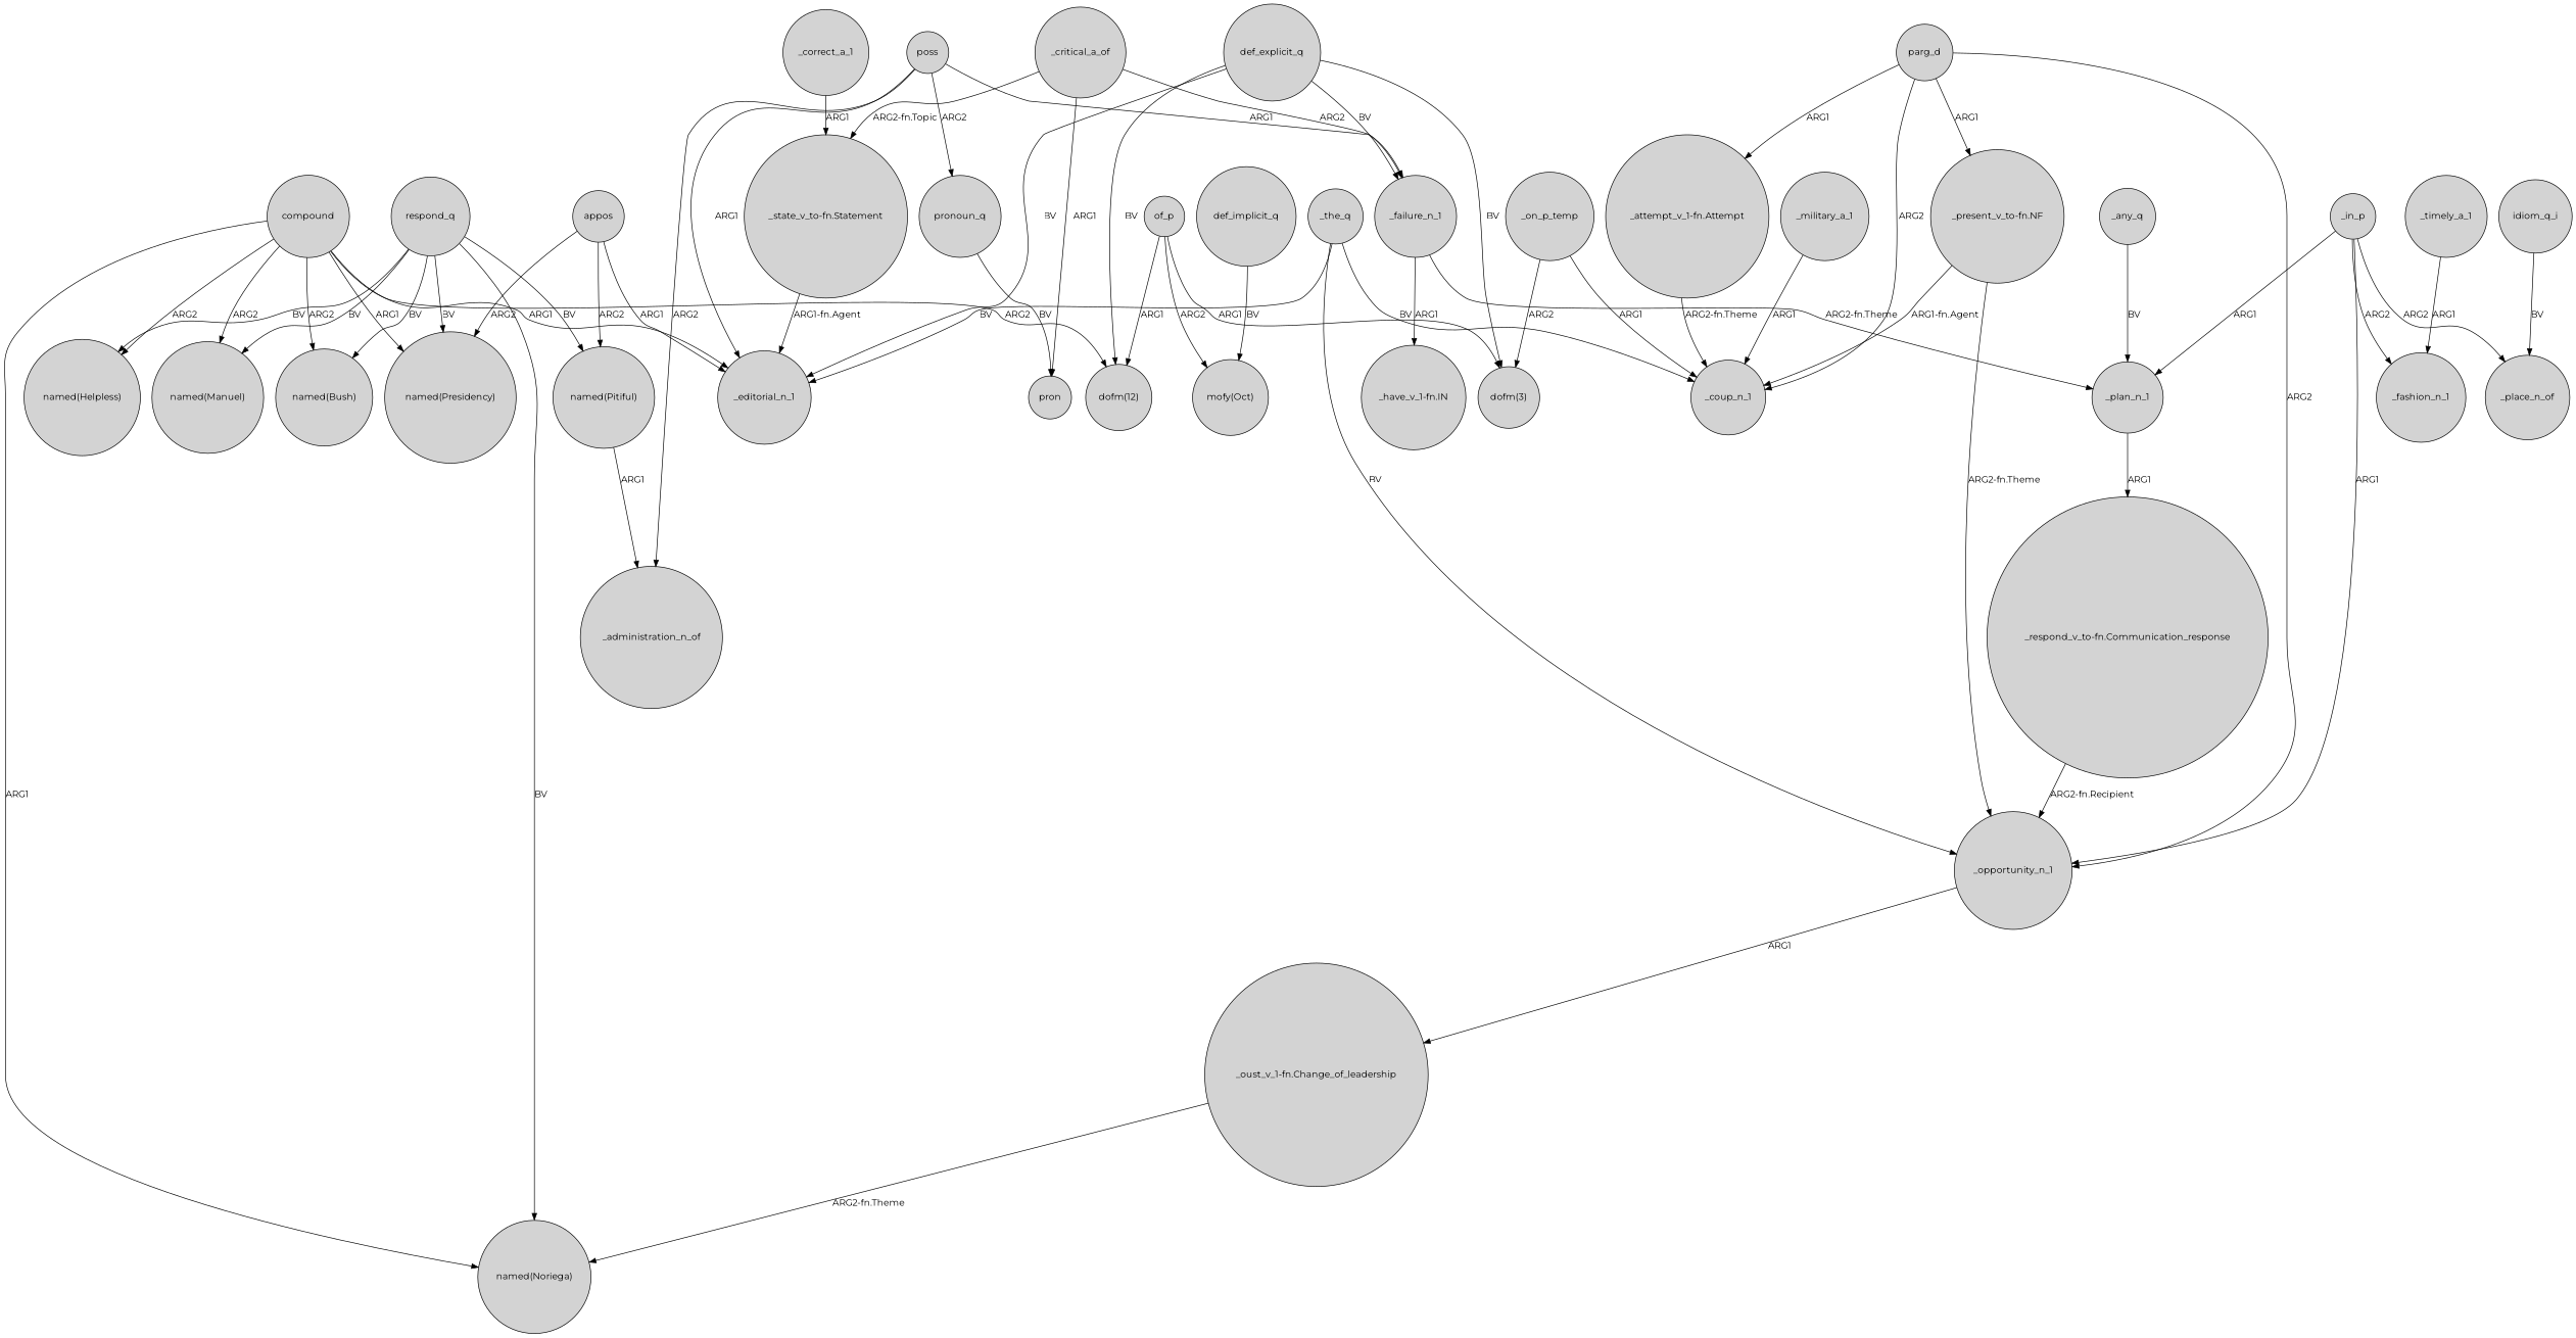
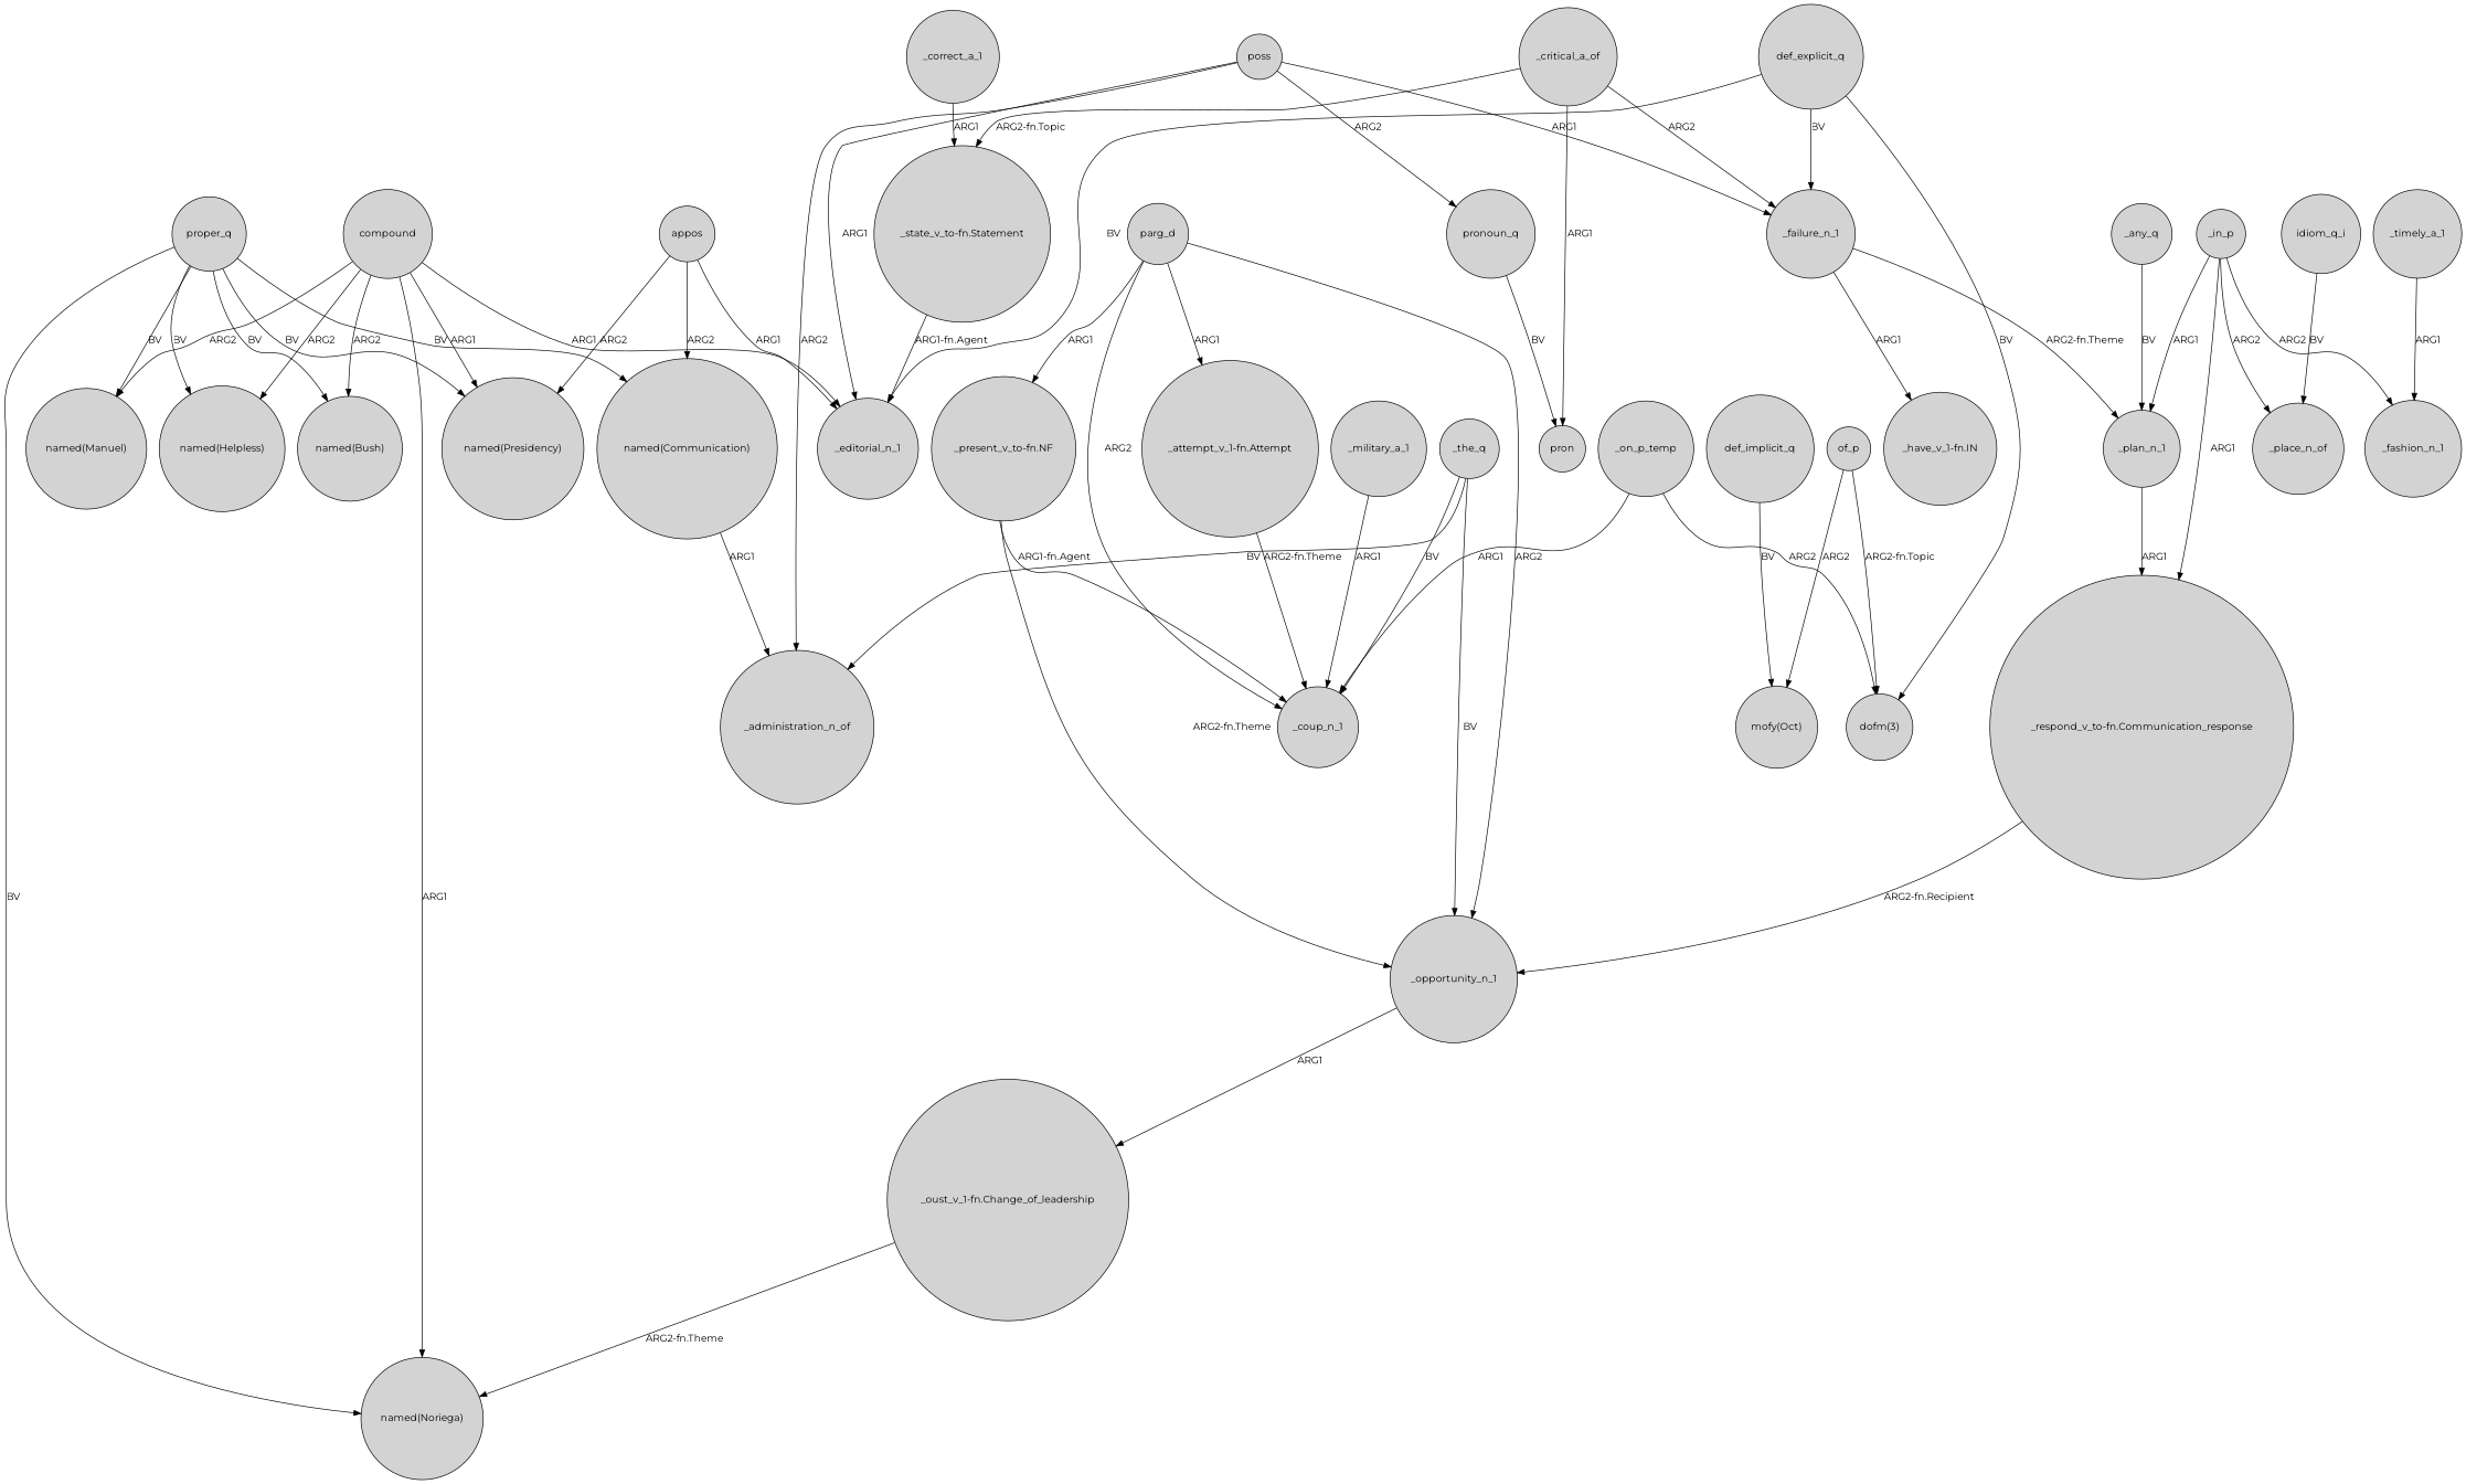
  digraph {
    fontname=Montserrat
    node [fontname=Montserrat shape=circle style=filled]
    edge [fontname=Montserrat]
    _plan_n_1
    "_respond_v_to-fn.Communication_response"
    _opportunity_n_1
    appos
    _editorial_n_1
    "named(Presidency)"
-   "named(Pitiful)"
+   "named(Pitiful)" [label="named(Communication)"]
    _administration_n_of
    compound
    "named(Helpless)"
    "named(Manuel)"
    "named(Bush)"
    "named(Noriega)"
-   "dofm(12)"
    _in_p
    _fashion_n_1
    _place_n_of
-   proper_q [label=respond_q]
+   proper_q
    poss
    _failure_n_1
    pronoun_q
    "_have_v_1-fn.IN"
    def_implicit_q
    "mofy(Oct)"
    parg_d
    _coup_n_1
    "_present_v_to-fn.NF"
    "_attempt_v_1-fn.Attempt"
    "_oust_v_1-fn.Change_of_leadership"
    _critical_a_of
    pron
    "_state_v_to-fn.Statement"
    _the_q
    _timely_a_1
    _any_q
    of_p
    "dofm(3)"
    def_explicit_q
    _on_p_temp
    _correct_a_1
    _military_a_1
    idiom_q_i
    _plan_n_1 -> "_respond_v_to-fn.Communication_response" [label=ARG1]
    "_respond_v_to-fn.Communication_response" -> _opportunity_n_1 [label="ARG2-fn.Recipient"]
    _opportunity_n_1 -> "_oust_v_1-fn.Change_of_leadership" [label=ARG1]
    appos -> _editorial_n_1 [label=ARG1]
    appos -> "named(Presidency)" [label=ARG2]
    appos -> "named(Pitiful)" [label=ARG2]
    "named(Pitiful)" -> _administration_n_of [label=ARG1]
    compound -> _editorial_n_1 [label=ARG1]
    compound -> "named(Presidency)" [label=ARG1]
    compound -> "named(Helpless)" [label=ARG2]
    compound -> "named(Manuel)" [label=ARG2]
    compound -> "named(Bush)" [label=ARG2]
    compound -> "named(Noriega)" [label=ARG1]
-   compound -> "dofm(12)" [label=ARG2]
    _in_p -> _plan_n_1 [label=ARG1]
-   _in_p -> _opportunity_n_1 [label=ARG1]
+   _in_p -> "_respond_v_to-fn.Communication_response" [label=ARG1]
    _in_p -> _fashion_n_1 [label=ARG2]
    _in_p -> _place_n_of [label=ARG2]
    proper_q -> "named(Presidency)" [label=BV]
    proper_q -> "named(Pitiful)" [label=BV]
    proper_q -> "named(Helpless)" [label=BV]
    proper_q -> "named(Manuel)" [label=BV]
    proper_q -> "named(Bush)" [label=BV]
    proper_q -> "named(Noriega)" [label=BV]
    poss -> _editorial_n_1 [label=ARG1]
    poss -> _administration_n_of [label=ARG2]
    poss -> _failure_n_1 [label=ARG1]
    poss -> pronoun_q [label=ARG2]
    _failure_n_1 -> _plan_n_1 [label="ARG2-fn.Theme"]
    _failure_n_1 -> "_have_v_1-fn.IN" [label=ARG1]
    pronoun_q -> pron [label=BV]
    def_implicit_q -> "mofy(Oct)" [label=BV]
    parg_d -> _opportunity_n_1 [label=ARG2]
    parg_d -> _coup_n_1 [label=ARG2]
    parg_d -> "_present_v_to-fn.NF" [label=ARG1]
    parg_d -> "_attempt_v_1-fn.Attempt" [label=ARG1]
    "_present_v_to-fn.NF" -> _opportunity_n_1 [label="ARG2-fn.Theme"]
    "_present_v_to-fn.NF" -> _coup_n_1 [label="ARG1-fn.Agent"]
    "_attempt_v_1-fn.Attempt" -> _coup_n_1 [label="ARG2-fn.Theme"]
    "_oust_v_1-fn.Change_of_leadership" -> "named(Noriega)" [label="ARG2-fn.Theme"]
    _critical_a_of -> _failure_n_1 [label=ARG2]
    _critical_a_of -> pron [label=ARG1]
    _critical_a_of -> "_state_v_to-fn.Statement" [label="ARG2-fn.Topic"]
    "_state_v_to-fn.Statement" -> _editorial_n_1 [label="ARG1-fn.Agent"]
    _the_q -> _opportunity_n_1 [label=BV]
-   _the_q -> _editorial_n_1 [label=BV]
+   _the_q -> _administration_n_of [label=BV]
    _the_q -> _coup_n_1 [label=BV]
    _timely_a_1 -> _fashion_n_1 [label=ARG1]
    _any_q -> _plan_n_1 [label=BV]
-   of_p -> "dofm(12)" [label=ARG1]
    of_p -> "mofy(Oct)" [label=ARG2]
-   of_p -> "dofm(3)" [label=ARG1]
+   of_p -> "dofm(3)" [label="ARG2-fn.Topic"]
    def_explicit_q -> _editorial_n_1 [label=BV]
-   def_explicit_q -> "dofm(12)" [label=BV]
    def_explicit_q -> _failure_n_1 [label=BV]
    def_explicit_q -> "dofm(3)" [label=BV]
    _on_p_temp -> _coup_n_1 [label=ARG1]
    _on_p_temp -> "dofm(3)" [label=ARG2]
    _correct_a_1 -> "_state_v_to-fn.Statement" [label=ARG1]
    _military_a_1 -> _coup_n_1 [label=ARG1]
    idiom_q_i -> _place_n_of [label=BV]
  }
